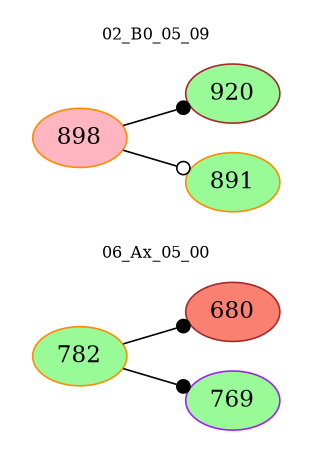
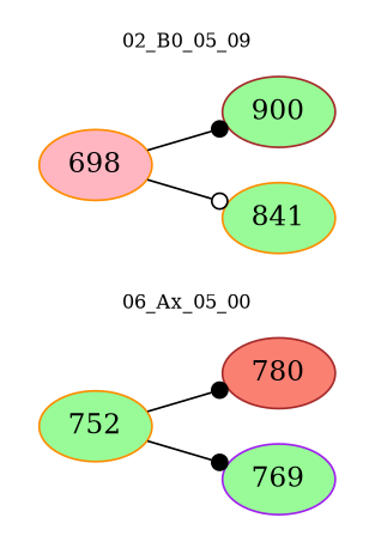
  digraph {
    rankdir=LR
    node [color=darkorange fillcolor=palegreen style=filled]
    edge [arrowhead=dot color=black]
-   n1 [label=782]
+   n1 [label=752]
    n2 [color=purple label=769]
-   n3 [color=brown fillcolor=salmon label=680]
-   n4 [fillcolor=lightpink label=898]
-   n5 [label=891]
-   n6 [color=brown label=920]
+   n3 [color=brown fillcolor=salmon label=780]
+   n4 [fillcolor=lightpink label=698]
+   n5 [label=841]
+   n6 [color=brown label=900]
    subgraph cluster_1 {
      color=white
      fontsize=10
      label="06_Ax_05_00"
      n1
      n2
      n3
    }
    subgraph cluster_2 {
      color=white
      fontsize=10
      label="02_B0_05_09"
      n4
      n5
      n6
    }
    n1 -> n2
    n1 -> n3
    n4 -> n5 [arrowhead=odot]
    n4 -> n6
  }
